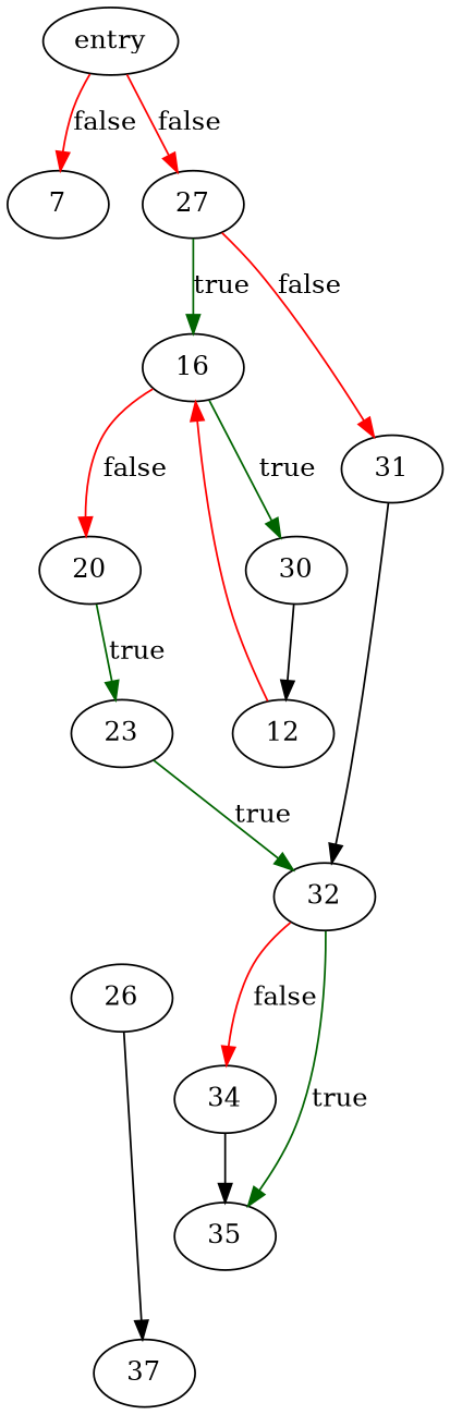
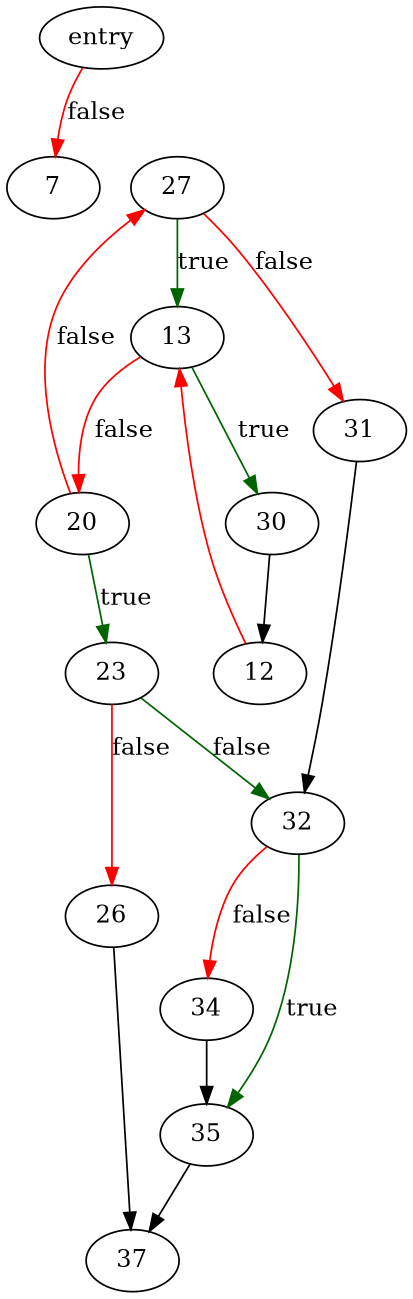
  digraph {
    edge [color=red]
    n1 [label=entry]
    7
    12
-   13 [label=16]
+   13
    20
    30
    23
    27
    26
    32
    31
    37
    34
    35
    n1 -> 7 [label=false]
    12 -> 13
    13 -> 20 [label=false]
    13 -> 30 [color=darkgreen label=true]
    20 -> 23 [color=darkgreen label=true]
-   n1 -> 27 [label=false]
+   20 -> 27 [label=false]
    30 -> 12 [color=""]
-   23 -> 32 [color=darkgreen label=true]
+   23 -> 26 [label=false]
+   23 -> 32 [color=darkgreen label=false]
    27 -> 13 [color=darkgreen label=true]
    27 -> 31 [label=false]
    26 -> 37 [color=""]
    32 -> 34 [label=false]
    32 -> 35 [color=darkgreen label=true]
    31 -> 32 [color=""]
    34 -> 35 [color=""]
+   35 -> 37 [color=""]
  }
